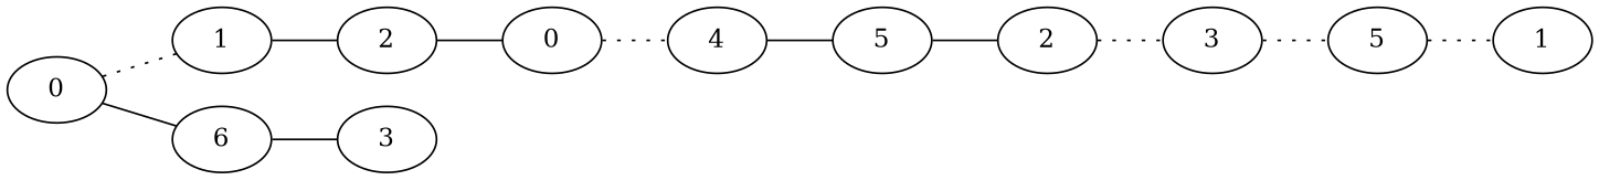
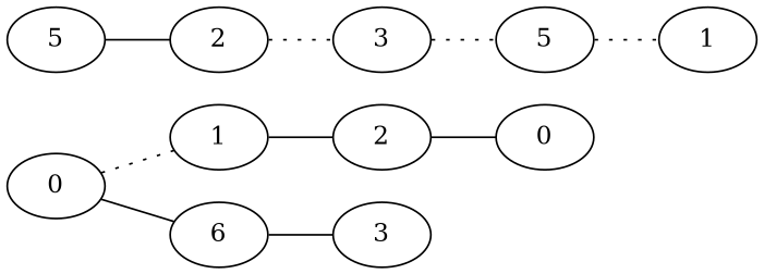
  graph {
    rankdir=LR
    n1 [label=0]
    n2 [label=1]
    n3 [label=6]
    n4 [label=2]
    n5 [label=0]
-   n6 [label=4]
    n7 [label=5]
    n8 [label=2]
    n9 [label=3]
    n10 [label=5]
    n11 [label=1]
    n12 [label=3]
    n1 -- n2 [style=dotted]
    n1 -- n3
    n2 -- n4
    n3 -- n12
    n4 -- n5
-   n5 -- n6 [style=dotted]
-   n6 -- n7
    n7 -- n8
    n8 -- n9 [style=dotted]
    n9 -- n10 [style=dotted]
    n10 -- n11 [style=dotted]
  }
